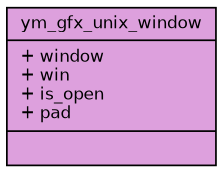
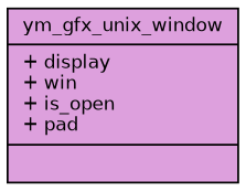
  digraph {
-   n1 [color=black fillcolor=plum fontcolor=black fontname=Helvetica fontsize=10 height=0.2 label="{ym_gfx_unix_window\n|+ window\l+ win\l+ is_open\l+ pad\l|}" shape=record style=filled width=0.4]
+   n1 [color=black fillcolor=plum fontcolor=black fontname=Helvetica fontsize=10 height=0.2 label="{ym_gfx_unix_window\n|+ display\l+ win\l+ is_open\l+ pad\l|}" shape=record style=filled width=0.4]
  }
